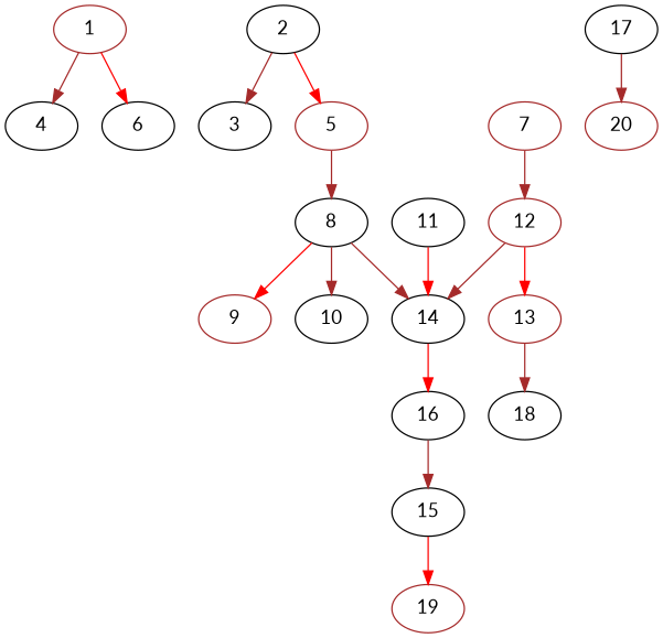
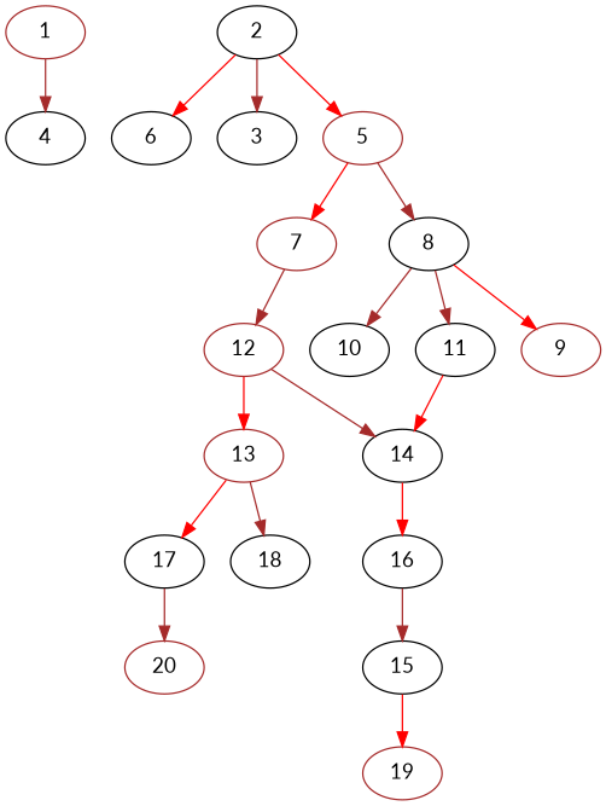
  digraph {
    fontname=Lato
    node [alpha=0.05 color=black fontname=Lato]
    edge [color=brown fontname=Lato]
    1 [alpha=0.18 color=brown expect_size=26331136]
    4 [alpha=0.13 expect_size=10669056]
    6 [alpha=0.00 expect_size=45766656]
    2 [alpha=0.09 expect_size=25596928]
    3 [alpha=0.06 expect_size=26723328]
    5 [color=brown expect_size=14787584]
    7 [alpha=0.11 color=brown expect_size=36246528]
    8 [alpha=0.09 expect_size=41986048]
    12 [alpha=0.00 color=brown expect_size=49076224]
    9 [alpha=0.12 color=brown expect_size=51683328]
    10 [expect_size=30874624]
    11 [alpha=0.04 expect_size=6496256]
    14 [expect_size=35977216]
    13 [alpha=0.17 color=brown expect_size=22214656]
    16 [alpha=0.13 expect_size=31398912]
    17 [alpha=0.12 expect_size=31989760]
    18 [alpha=0.11 expect_size=9970688]
    15 [alpha=0.07 expect_size=19614720]
    19 [alpha=0.01 color=brown expect_size=30448640]
    20 [alpha=0.14 color=brown expect_size=11151360]
    1 -> 4
-   1 -> 6 [color=red]
+   2 -> 6 [color=red]
    2 -> 3
    2 -> 5 [color=red]
+   5 -> 7 [color=red]
    5 -> 8
    7 -> 12
    8 -> 9 [color=red]
    8 -> 10
-   8 -> 14
+   8 -> 11
    12 -> 14
    12 -> 13 [color=red]
    11 -> 14 [color=red]
    14 -> 16 [color=red]
+   13 -> 17 [color=red]
    13 -> 18
    16 -> 15
    17 -> 20
    15 -> 19 [color=red]
  }
